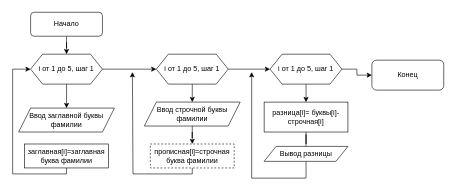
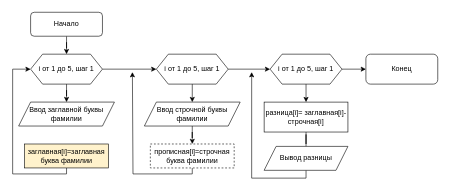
  <mxCell id="0" />
  <mxCell id="1" parent="0" />
  <mxCell id="2" value="" style="edgeStyle=orthogonalEdgeStyle;rounded=0;orthogonalLoop=1;jettySize=auto;html=1;" edge="1" parent="1" source="3" target="6"><mxGeometry relative="1" as="geometry" /></mxCell>
  <mxCell id="3" value="Начало" style="rounded=1;whiteSpace=wrap;html=1;" vertex="1" parent="1"><mxGeometry x="50" y="20" width="120" height="40" as="geometry" /></mxCell>
  <mxCell id="4" style="edgeStyle=orthogonalEdgeStyle;rounded=0;orthogonalLoop=1;jettySize=auto;html=1;entryX=0.5;entryY=0;entryDx=0;entryDy=0;" edge="1" parent="1" source="6" target="7"><mxGeometry relative="1" as="geometry" /></mxCell>
  <mxCell id="5" value="" style="edgeStyle=orthogonalEdgeStyle;rounded=0;orthogonalLoop=1;jettySize=auto;html=1;" edge="1" parent="1" source="6" target="12"><mxGeometry relative="1" as="geometry" /></mxCell>
  <mxCell id="6" value="i от 1 до 5, шаг 1" style="shape=hexagon;perimeter=hexagonPerimeter2;whiteSpace=wrap;html=1;fixedSize=1;" vertex="1" parent="1"><mxGeometry x="50" y="90" width="120" height="50" as="geometry" /></mxCell>
- <mxCell id="7" value="Ввод заглавной буквы фамилии" style="shape=parallelogram;perimeter=parallelogramPerimeter;whiteSpace=wrap;html=1;fixedSize=1;" vertex="1" parent="1"><mxGeometry x="30" y="180" width="160" height="40" as="geometry" /></mxCell>
+ <mxCell id="7" value="Ввод заглавной буквы фамилии" style="shape=parallelogram;perimeter=parallelogramPerimeter;whiteSpace=wrap;html=1;fixedSize=1;" vertex="1" parent="1"><mxGeometry x="30" y="170" width="160" height="40" as="geometry" /></mxCell>
  <mxCell id="8" style="edgeStyle=orthogonalEdgeStyle;rounded=0;orthogonalLoop=1;jettySize=auto;html=1;entryX=0;entryY=0.5;entryDx=0;entryDy=0;" edge="1" parent="1" source="9" target="6"><mxGeometry relative="1" as="geometry"><Array as="points"><mxPoint x="110" y="290" /><mxPoint x="20" y="290" /><mxPoint x="20" y="115" /></Array></mxGeometry></mxCell>
- <mxCell id="9" value="заглавная[i]=заглавная буква фамилии" style="whiteSpace=wrap;html=1;" vertex="1" parent="1"><mxGeometry x="40" y="240" width="140" height="40" as="geometry" /></mxCell>
+ <mxCell id="9" value="заглавная[i]=заглавная буква фамилии" style="whiteSpace=wrap;html=1;fillColor=#fff2cc;" vertex="1" parent="1"><mxGeometry x="40" y="240" width="140" height="40" as="geometry" /></mxCell>
  <mxCell id="10" value="" style="edgeStyle=orthogonalEdgeStyle;rounded=0;orthogonalLoop=1;jettySize=auto;html=1;" edge="1" parent="1" source="12"><mxGeometry relative="1" as="geometry"><mxPoint x="320" y="170" as="targetPoint" /></mxGeometry></mxCell>
  <mxCell id="11" style="edgeStyle=orthogonalEdgeStyle;rounded=0;orthogonalLoop=1;jettySize=auto;html=1;entryX=0;entryY=0.5;entryDx=0;entryDy=0;" edge="1" parent="1" source="12" target="19"><mxGeometry relative="1" as="geometry" /></mxCell>
  <mxCell id="12" value="i от 1 до 5, шаг 1" style="shape=hexagon;perimeter=hexagonPerimeter2;whiteSpace=wrap;html=1;fixedSize=1;" vertex="1" parent="1"><mxGeometry x="260" y="90" width="120" height="50" as="geometry" /></mxCell>
  <mxCell id="13" value="" style="edgeStyle=orthogonalEdgeStyle;rounded=0;orthogonalLoop=1;jettySize=auto;html=1;" edge="1" parent="1" source="14" target="16"><mxGeometry relative="1" as="geometry" /></mxCell>
  <mxCell id="14" value="Ввод строчной буквы фамилии" style="shape=parallelogram;perimeter=parallelogramPerimeter;whiteSpace=wrap;html=1;fixedSize=1;" vertex="1" parent="1"><mxGeometry x="240" y="170" width="160" height="40" as="geometry" /></mxCell>
  <mxCell id="15" style="edgeStyle=orthogonalEdgeStyle;rounded=0;orthogonalLoop=1;jettySize=auto;html=1;exitX=0.5;exitY=1;exitDx=0;exitDy=0;" edge="1" parent="1" source="16"><mxGeometry relative="1" as="geometry"><mxPoint x="220" y="120" as="targetPoint" /><Array as="points"><mxPoint x="320" y="290" /><mxPoint x="221" y="290" /></Array></mxGeometry></mxCell>
  <mxCell id="16" value="прописная[i]=строчная буква фамилии" style="whiteSpace=wrap;html=1;dashed=1;" vertex="1" parent="1"><mxGeometry x="250" y="240" width="140" height="40" as="geometry" /></mxCell>
  <mxCell id="17" value="" style="edgeStyle=orthogonalEdgeStyle;rounded=0;orthogonalLoop=1;jettySize=auto;html=1;" edge="1" parent="1" source="19"><mxGeometry relative="1" as="geometry"><mxPoint x="510" y="170" as="targetPoint" /></mxGeometry></mxCell>
  <mxCell id="18" value="" style="edgeStyle=orthogonalEdgeStyle;rounded=0;orthogonalLoop=1;jettySize=auto;html=1;" edge="1" parent="1" source="19" target="22"><mxGeometry relative="1" as="geometry" /></mxCell>
  <mxCell id="19" value="i от 1 до 5, шаг 1" style="shape=hexagon;perimeter=hexagonPerimeter2;whiteSpace=wrap;html=1;fixedSize=1;" vertex="1" parent="1"><mxGeometry x="450" y="90" width="120" height="50" as="geometry" /></mxCell>
  <mxCell id="20" style="edgeStyle=orthogonalEdgeStyle;rounded=0;orthogonalLoop=1;jettySize=auto;html=1;entryX=0.5;entryY=0;entryDx=0;entryDy=0;endArrow=none;" edge="1" parent="1" source="21" target="24"><mxGeometry relative="1" as="geometry" /></mxCell>
- <mxCell id="21" value="разница[i]= буквы[i]- строчная[i]" style="whiteSpace=wrap;html=1;" vertex="1" parent="1"><mxGeometry x="440" y="170" width="140" height="50" as="geometry" /></mxCell>
- <mxCell id="22" value="Конец" style="rounded=1;whiteSpace=wrap;html=1;" vertex="1" parent="1"><mxGeometry x="620" y="100" width="120" height="50" as="geometry" /></mxCell>
+ <mxCell id="21" value="разница[i]= заглавная[i]- строчная[i]" style="whiteSpace=wrap;html=1;" vertex="1" parent="1"><mxGeometry x="440" y="170" width="140" height="50" as="geometry" /></mxCell>
+ <mxCell id="22" value="Конец" style="rounded=1;whiteSpace=wrap;html=1;" vertex="1" parent="1"><mxGeometry x="610" y="90" width="120" height="50" as="geometry" /></mxCell>
  <mxCell id="23" style="edgeStyle=orthogonalEdgeStyle;rounded=0;orthogonalLoop=1;jettySize=auto;html=1;exitX=0.5;exitY=1;exitDx=0;exitDy=0;" edge="1" parent="1" source="24"><mxGeometry relative="1" as="geometry"><mxPoint x="419.2" y="120" as="targetPoint" /><Array as="points"><mxPoint x="510" y="297" /><mxPoint x="419" y="297" /></Array></mxGeometry></mxCell>
- <mxCell id="24" value="Вывод разницы" style="shape=parallelogram;perimeter=parallelogramPerimeter;whiteSpace=wrap;html=1;fixedSize=1;" vertex="1" parent="1"><mxGeometry x="440" y="244" width="140" height="25" as="geometry" /></mxCell>
+ <mxCell id="24" value="Вывод разницы" style="shape=parallelogram;perimeter=parallelogramPerimeter;whiteSpace=wrap;html=1;fixedSize=1;" vertex="1" parent="1"><mxGeometry x="440" y="244" width="140" height="40" as="geometry" /></mxCell>
